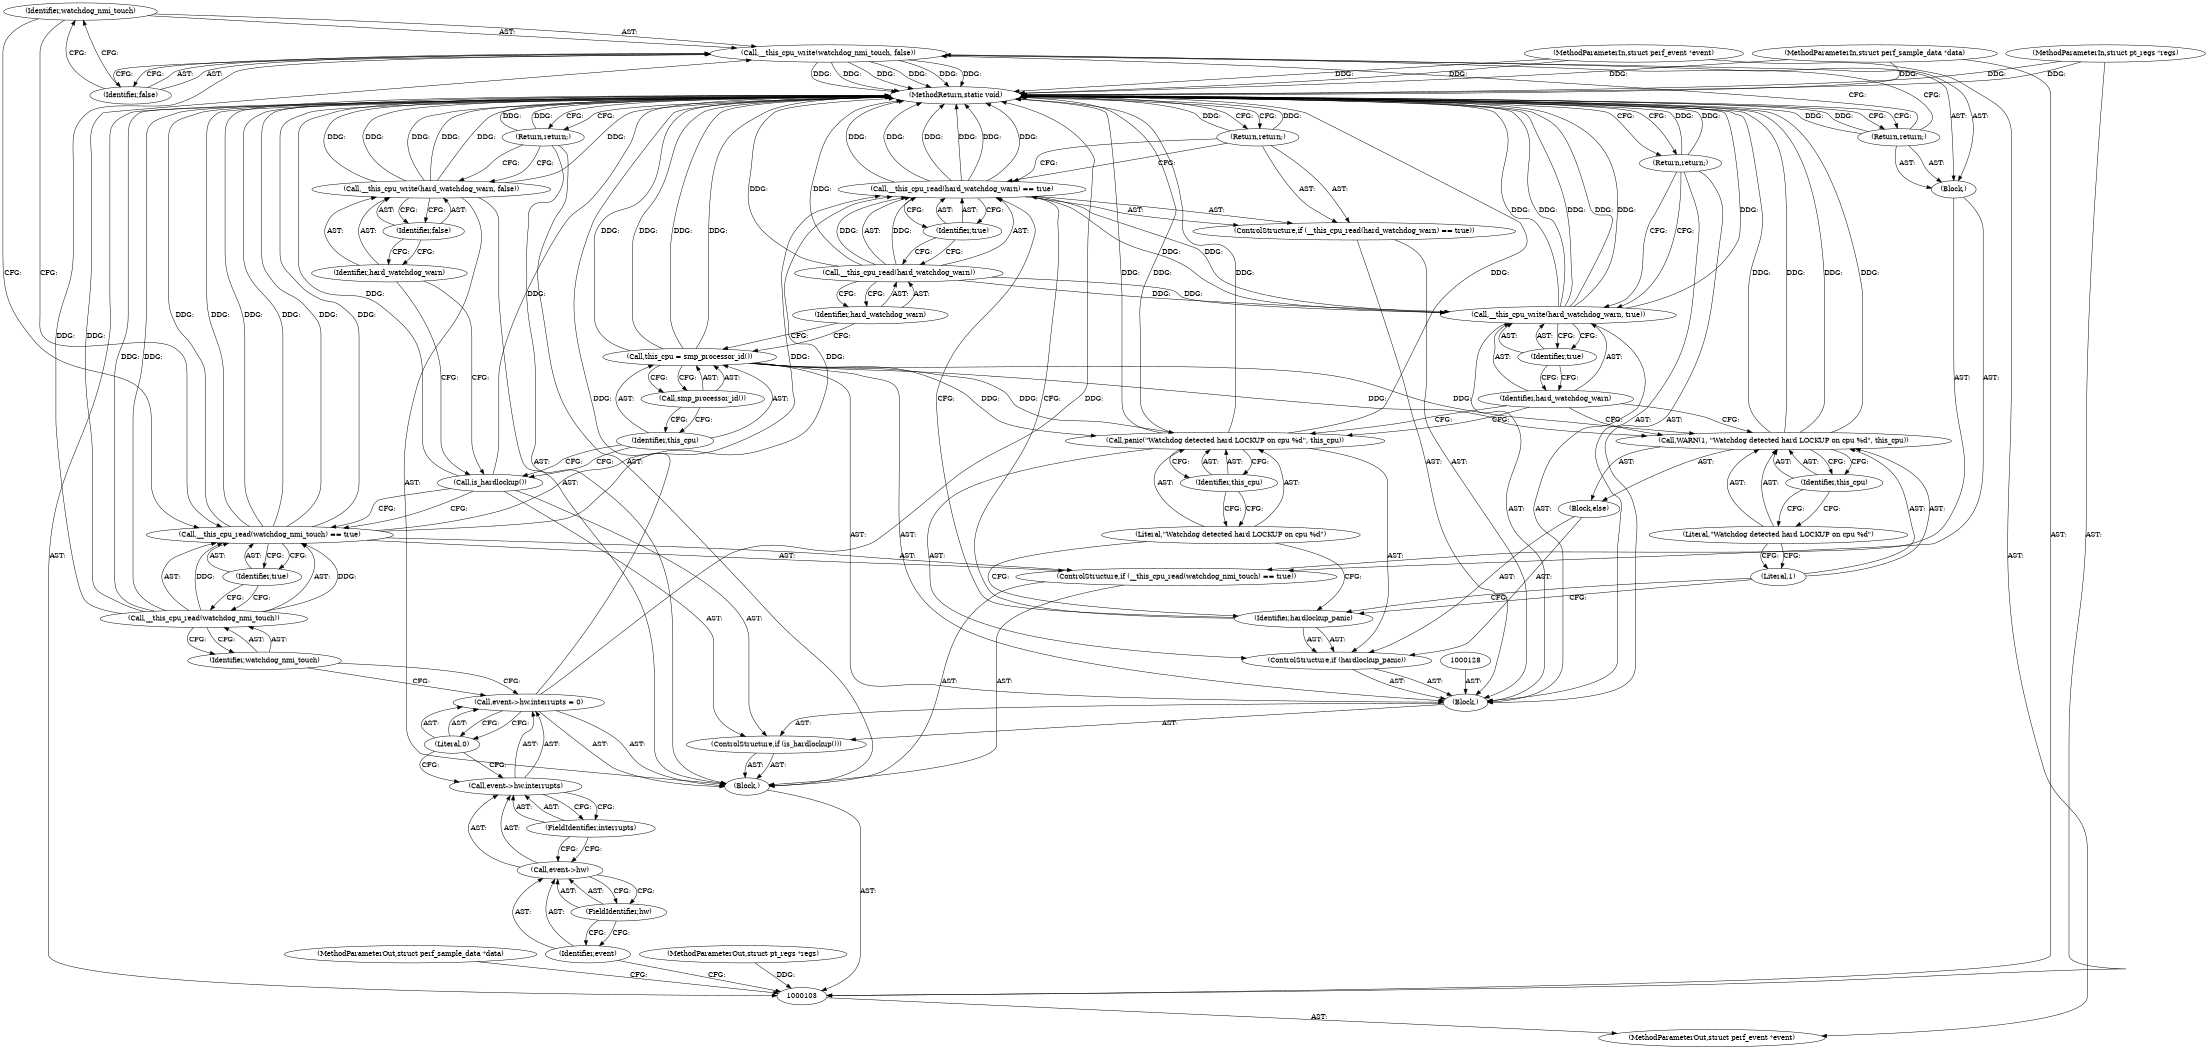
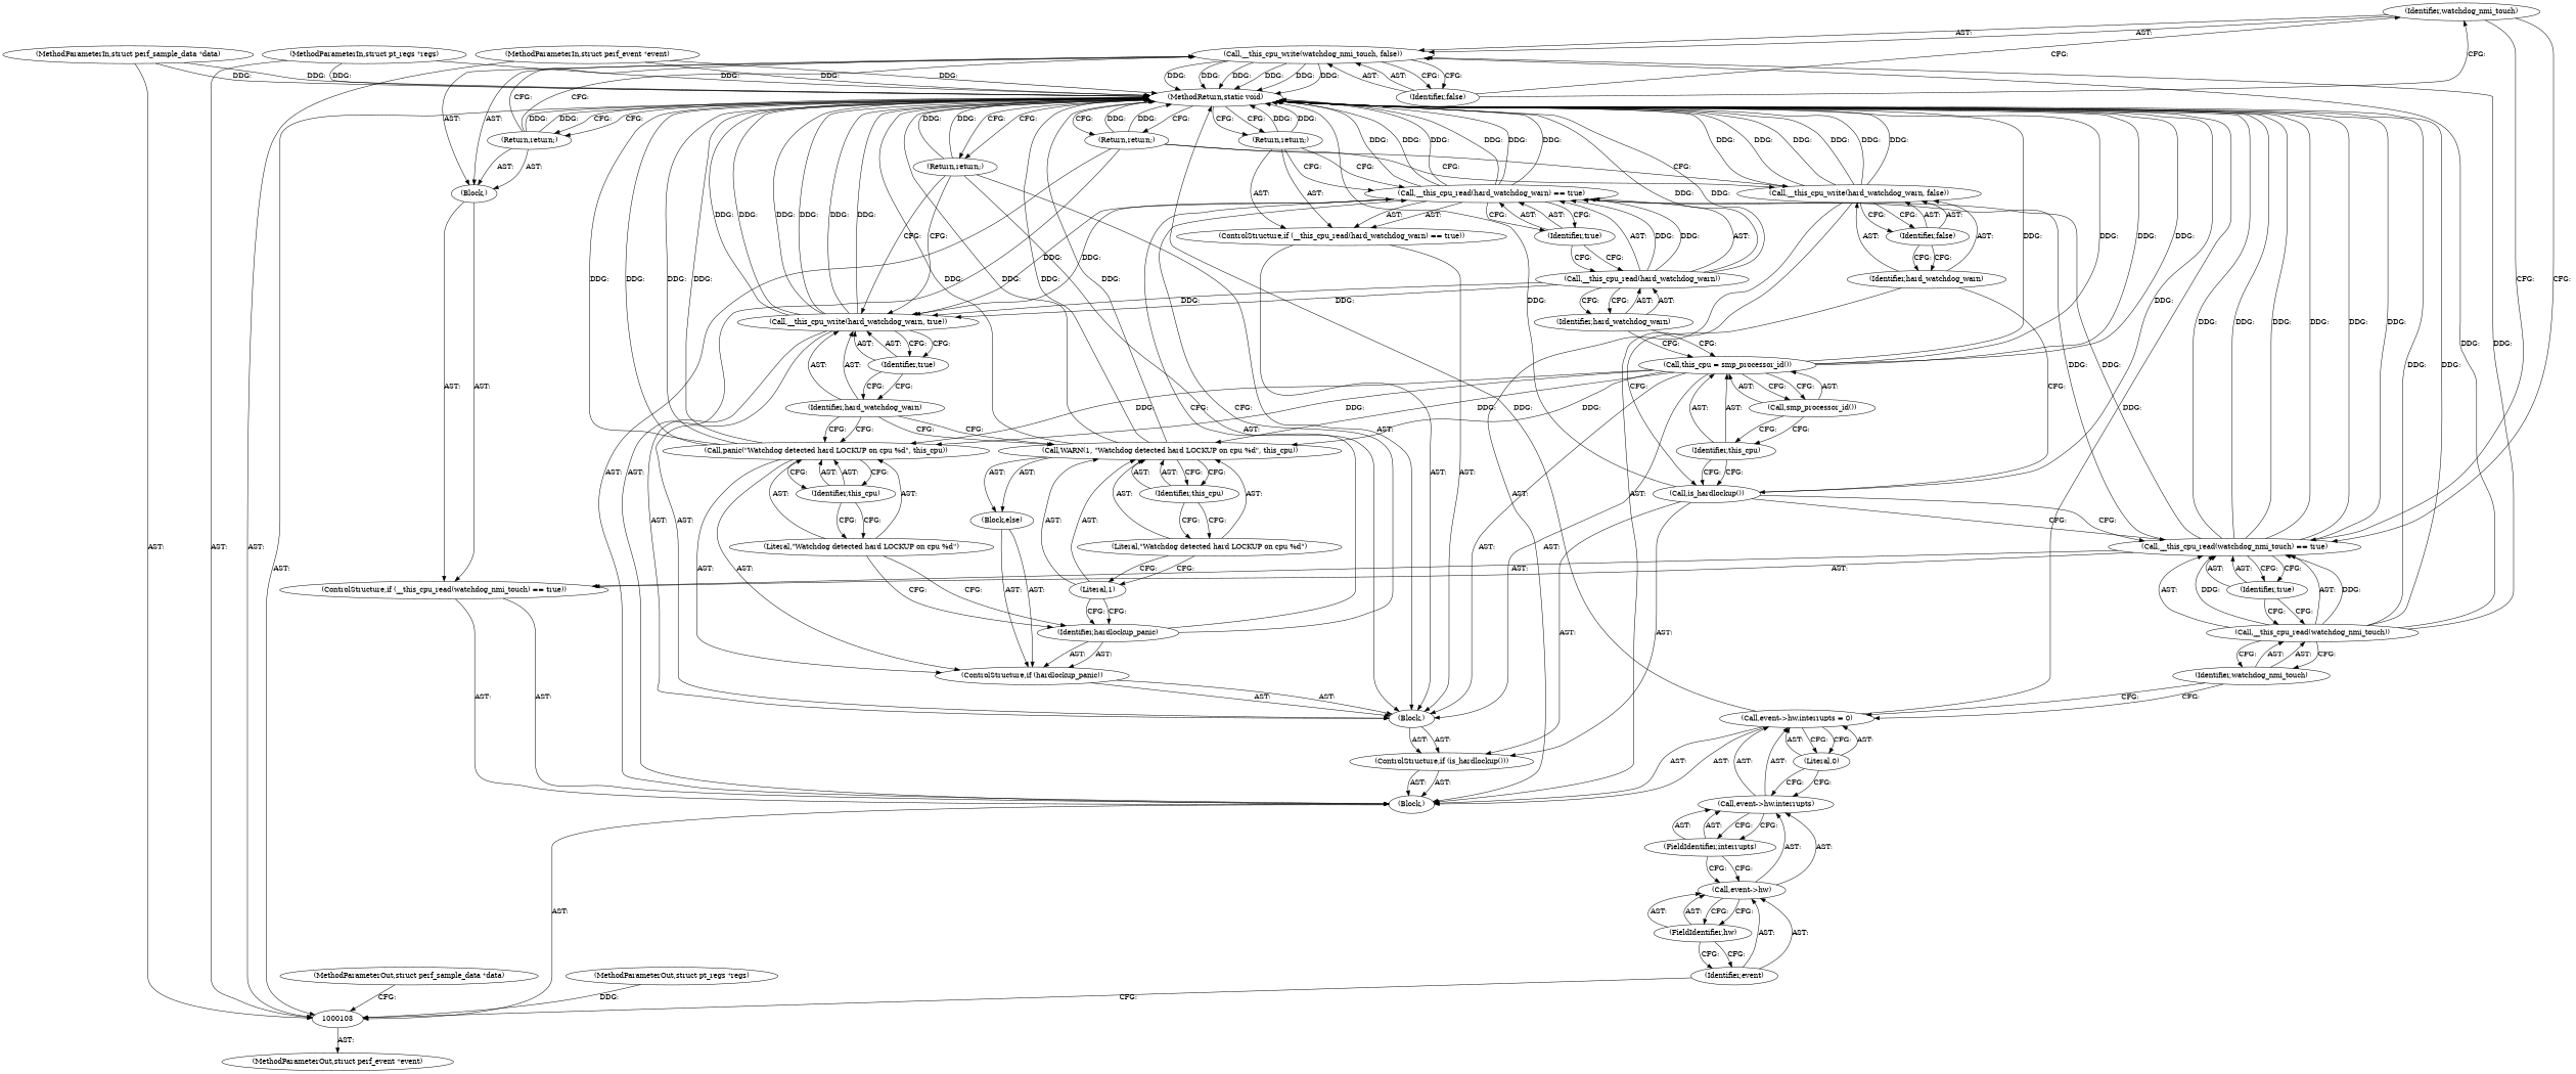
  digraph {
    n1 [label="(Identifier,watchdog_nmi_touch)"]
    n2 [label="(Call,__this_cpu_write(watchdog_nmi_touch, false))"]
    n3 [label="(Call,__this_cpu_read(watchdog_nmi_touch) == true)"]
    n4 [label="(Identifier,false)"]
    n5 [label="(MethodReturn,static void)"]
    n6 [label="(Block,)"]
    n7 [label="(Call,__this_cpu_read(hard_watchdog_warn) == true)"]
    n8 [label="(ControlStructure,if (__this_cpu_read(watchdog_nmi_touch) == true))"]
    n9 [label="(Identifier,true)"]
    n10 [label="(Return,return;)"]
    n11 [label="(Return,return;)"]
    n12 [label="(Return,return;)"]
    n13 [label="(Return,return;)"]
    1000103
    n15 [label="(ControlStructure,if (__this_cpu_read(hard_watchdog_warn) == true))"]
    n16 [label="(Block,)"]
    n17 [label="(Call,__this_cpu_write(hard_watchdog_warn, true))"]
    n18 [label="(Block,)"]
    n19 [label="(Call,__this_cpu_write(hard_watchdog_warn, false))"]
    n20 [label="(MethodParameterOut,struct perf_event *event)"]
    n21 [label="(MethodParameterIn,struct perf_event *event)"]
    n22 [label="(ControlStructure,if (is_hardlockup()))"]
    n23 [label="(Call,is_hardlockup())"]
    n24 [label="(Call,smp_processor_id())"]
    n25 [label="(Call,this_cpu = smp_processor_id())"]
    n26 [label="(Identifier,this_cpu)"]
    n27 [label="(Call,panic(\"Watchdog detected hard LOCKUP on cpu %d\", this_cpu))"]
    n28 [label="(Call,WARN(1, \"Watchdog detected hard LOCKUP on cpu %d\", this_cpu))"]
    n29 [label="(ControlStructure,if (hardlockup_panic))"]
    n30 [label="(Identifier,this_cpu)"]
    n31 [label="(Block,else)"]
    n32 [label="(Identifier,this_cpu)"]
    n33 [label="(Identifier,hard_watchdog_warn)"]
    n34 [label="(Call,__this_cpu_read(hard_watchdog_warn))"]
    n35 [label="(Identifier,true)"]
    n36 [label="(Identifier,true)"]
    n37 [label="(Identifier,hardlockup_panic)"]
    n38 [label="(Literal,\"Watchdog detected hard LOCKUP on cpu %d\")"]
    n39 [label="(MethodParameterIn,struct perf_sample_data *data)"]
    n40 [label="(MethodParameterOut,struct perf_sample_data *data)"]
    n41 [label="(Literal,\"Watchdog detected hard LOCKUP on cpu %d\")"]
    n42 [label="(Literal,1)"]
    n43 [label="(Identifier,hard_watchdog_warn)"]
    n44 [label="(Identifier,false)"]
    n45 [label="(Identifier,hard_watchdog_warn)"]
    n46 [label="(MethodParameterIn,struct pt_regs *regs)"]
    n47 [label="(MethodParameterOut,struct pt_regs *regs)"]
    n48 [label="(Call,event->hw.interrupts = 0)"]
    n49 [label="(Literal,0)"]
    n50 [label="(Call,event->hw.interrupts)"]
    n51 [label="(FieldIdentifier,interrupts)"]
    n52 [label="(Call,event->hw)"]
    n53 [label="(FieldIdentifier,hw)"]
    n54 [label="(Identifier,event)"]
    n55 [label="(Identifier,watchdog_nmi_touch)"]
    n56 [label="(Call,__this_cpu_read(watchdog_nmi_touch))"]
-   1000128
    n1 -> n2 [label="AST: "]
    n1 -> n2 [label="AST: "]
    n1 -> n3 [label="CFG: "]
    n1 -> n3 [label="CFG: "]
    n2 -> n4 [label="CFG: "]
    n2 -> n4 [label="CFG: "]
    n2 -> n5 [label="DDG: "]
    n2 -> n5 [label="DDG: "]
    n2 -> n5 [label="DDG: "]
    n2 -> n5 [label="DDG: "]
    n2 -> n5 [label="DDG: "]
    n2 -> n5 [label="DDG: "]
    n2 -> n6 [label="AST: "]
    n2 -> n6 [label="AST: "]
    n3 -> n5 [label="DDG: "]
    n3 -> n5 [label="DDG: "]
    n3 -> n5 [label="DDG: "]
    n3 -> n5 [label="DDG: "]
    n3 -> n5 [label="DDG: "]
    n3 -> n5 [label="DDG: "]
    n3 -> n7 [label="DDG: "]
    n3 -> n7 [label="DDG: "]
    n3 -> n8 [label="AST: "]
    n3 -> n8 [label="AST: "]
    n3 -> n9 [label="CFG: "]
    n3 -> n9 [label="CFG: "]
    n4 -> n1 [label="CFG: "]
    n4 -> n1 [label="CFG: "]
    n4 -> n2 [label="AST: "]
    n4 -> n2 [label="AST: "]
    n5 -> n10 [label="CFG: "]
    n5 -> n10 [label="CFG: "]
    n5 -> n11 [label="CFG: "]
    n5 -> n11 [label="CFG: "]
    n5 -> n12 [label="CFG: "]
    n5 -> n12 [label="CFG: "]
    n5 -> n13 [label="CFG: "]
    n5 -> n13 [label="CFG: "]
    n5 -> 1000103 [label="AST: "]
    n6 -> n8 [label="AST: "]
    n6 -> n8 [label="AST: "]
    n7 -> n5 [label="DDG: "]
    n7 -> n5 [label="DDG: "]
    n7 -> n5 [label="DDG: "]
    n7 -> n5 [label="DDG: "]
    n7 -> n5 [label="DDG: "]
    n7 -> n5 [label="DDG: "]
    n7 -> n15 [label="AST: "]
    n7 -> n15 [label="AST: "]
    n7 -> n17 [label="DDG: "]
    n7 -> n17 [label="DDG: "]
    n7 -> n35 [label="CFG: "]
    n7 -> n35 [label="CFG: "]
    n8 -> n18 [label="AST: "]
    n8 -> n18 [label="AST: "]
    n9 -> n3 [label="AST: "]
    n9 -> n3 [label="AST: "]
    n9 -> n56 [label="CFG: "]
    n9 -> n56 [label="CFG: "]
    n10 -> n2 [label="CFG: "]
    n10 -> n2 [label="CFG: "]
    n10 -> n5 [label="DDG: "]
    n10 -> n5 [label="DDG: "]
    n10 -> n6 [label="AST: "]
    n10 -> n6 [label="AST: "]
    n11 -> n5 [label="DDG: "]
    n11 -> n5 [label="DDG: "]
    n11 -> n7 [label="CFG: "]
    n11 -> n7 [label="CFG: "]
    n11 -> n15 [label="AST: "]
    n11 -> n15 [label="AST: "]
    n12 -> n5 [label="DDG: "]
    n12 -> n5 [label="DDG: "]
    n12 -> n16 [label="AST: "]
    n12 -> n16 [label="AST: "]
    n12 -> n17 [label="CFG: "]
    n12 -> n17 [label="CFG: "]
    n13 -> n5 [label="DDG: "]
    n13 -> n5 [label="DDG: "]
    n13 -> n18 [label="AST: "]
    n13 -> n18 [label="AST: "]
    n13 -> n19 [label="CFG: "]
    n13 -> n19 [label="CFG: "]
    1000103 -> n20 [label="AST: "]
    n15 -> n16 [label="AST: "]
    n15 -> n16 [label="AST: "]
    n16 -> n22 [label="AST: "]
    n16 -> n22 [label="AST: "]
    n17 -> n5 [label="DDG: "]
    n17 -> n5 [label="DDG: "]
    n17 -> n5 [label="DDG: "]
    n17 -> n5 [label="DDG: "]
    n17 -> n5 [label="DDG: "]
    n17 -> n5 [label="DDG: "]
    n17 -> n16 [label="AST: "]
    n17 -> n16 [label="AST: "]
    n17 -> n36 [label="CFG: "]
    n17 -> n36 [label="CFG: "]
    n18 -> 1000103 [label="AST: "]
    n19 -> n5 [label="DDG: "]
    n19 -> n5 [label="DDG: "]
    n19 -> n5 [label="DDG: "]
    n19 -> n5 [label="DDG: "]
    n19 -> n5 [label="DDG: "]
    n19 -> n5 [label="DDG: "]
    n19 -> n18 [label="AST: "]
    n19 -> n18 [label="AST: "]
    n19 -> n44 [label="CFG: "]
    n19 -> n44 [label="CFG: "]
    n21 -> n5 [label="DDG: "]
    n21 -> n5 [label="DDG: "]
-   n21 -> n20 [label="AST: "]
+   n21 -> 1000103 [label="AST: "]
    n22 -> n18 [label="AST: "]
    n22 -> n18 [label="AST: "]
    n23 -> n3 [label="CFG: "]
    n23 -> n3 [label="CFG: "]
    n23 -> n5 [label="DDG: "]
    n23 -> n5 [label="DDG: "]
    n23 -> n22 [label="AST: "]
    n23 -> n22 [label="AST: "]
    n24 -> n25 [label="AST: "]
    n24 -> n25 [label="AST: "]
    n24 -> n26 [label="CFG: "]
    n24 -> n26 [label="CFG: "]
    n25 -> n5 [label="DDG: "]
    n25 -> n5 [label="DDG: "]
    n25 -> n5 [label="DDG: "]
    n25 -> n5 [label="DDG: "]
    n25 -> n16 [label="AST: "]
    n25 -> n16 [label="AST: "]
    n25 -> n24 [label="CFG: "]
    n25 -> n24 [label="CFG: "]
    n25 -> n27 [label="DDG: "]
    n25 -> n27 [label="DDG: "]
    n25 -> n28 [label="DDG: "]
    n25 -> n28 [label="DDG: "]
    n26 -> n23 [label="CFG: "]
    n26 -> n23 [label="CFG: "]
    n26 -> n25 [label="AST: "]
    n26 -> n25 [label="AST: "]
    n27 -> n5 [label="DDG: "]
    n27 -> n5 [label="DDG: "]
    n27 -> n5 [label="DDG: "]
    n27 -> n5 [label="DDG: "]
    n27 -> n29 [label="AST: "]
    n27 -> n29 [label="AST: "]
    n27 -> n30 [label="CFG: "]
    n27 -> n30 [label="CFG: "]
    n28 -> n5 [label="DDG: "]
    n28 -> n5 [label="DDG: "]
    n28 -> n5 [label="DDG: "]
    n28 -> n5 [label="DDG: "]
    n28 -> n31 [label="AST: "]
    n28 -> n31 [label="AST: "]
    n28 -> n32 [label="CFG: "]
    n28 -> n32 [label="CFG: "]
    n29 -> n16 [label="AST: "]
    n29 -> n16 [label="AST: "]
    n30 -> n27 [label="AST: "]
    n30 -> n27 [label="AST: "]
    n30 -> n38 [label="CFG: "]
    n30 -> n38 [label="CFG: "]
    n31 -> n29 [label="AST: "]
    n31 -> n29 [label="AST: "]
    n32 -> n28 [label="AST: "]
    n32 -> n28 [label="AST: "]
    n32 -> n41 [label="CFG: "]
    n32 -> n41 [label="CFG: "]
    n33 -> n25 [label="CFG: "]
    n33 -> n25 [label="CFG: "]
    n33 -> n34 [label="AST: "]
    n33 -> n34 [label="AST: "]
    n34 -> n5 [label="DDG: "]
    n34 -> n5 [label="DDG: "]
    n34 -> n7 [label="AST: "]
    n34 -> n7 [label="DDG: "]
    n34 -> n7 [label="AST: "]
    n34 -> n7 [label="DDG: "]
    n34 -> n17 [label="DDG: "]
    n34 -> n17 [label="DDG: "]
    n34 -> n33 [label="CFG: "]
    n34 -> n33 [label="CFG: "]
    n35 -> n7 [label="AST: "]
    n35 -> n7 [label="AST: "]
    n35 -> n34 [label="CFG: "]
    n35 -> n34 [label="CFG: "]
    n36 -> n17 [label="AST: "]
    n36 -> n17 [label="AST: "]
    n36 -> n43 [label="CFG: "]
    n36 -> n43 [label="CFG: "]
    n37 -> n7 [label="CFG: "]
    n37 -> n7 [label="CFG: "]
    n37 -> n29 [label="AST: "]
    n37 -> n29 [label="AST: "]
    n38 -> n27 [label="AST: "]
    n38 -> n27 [label="AST: "]
    n38 -> n37 [label="CFG: "]
    n38 -> n37 [label="CFG: "]
    n39 -> n5 [label="DDG: "]
    n39 -> n5 [label="DDG: "]
    n39 -> 1000103 [label="AST: "]
    n40 -> 1000103 [label="CFG: "]
    n41 -> n28 [label="AST: "]
    n41 -> n28 [label="AST: "]
    n41 -> n42 [label="CFG: "]
    n41 -> n42 [label="CFG: "]
    n42 -> n28 [label="AST: "]
    n42 -> n28 [label="AST: "]
    n42 -> n37 [label="CFG: "]
    n42 -> n37 [label="CFG: "]
    n43 -> n17 [label="AST: "]
    n43 -> n17 [label="AST: "]
    n43 -> n27 [label="CFG: "]
    n43 -> n27 [label="CFG: "]
    n43 -> n28 [label="CFG: "]
    n43 -> n28 [label="CFG: "]
    n44 -> n19 [label="AST: "]
    n44 -> n19 [label="AST: "]
    n44 -> n45 [label="CFG: "]
    n44 -> n45 [label="CFG: "]
    n45 -> n19 [label="AST: "]
    n45 -> n19 [label="AST: "]
    n45 -> n23 [label="CFG: "]
    n45 -> n23 [label="CFG: "]
    n46 -> n5 [label="DDG: "]
    n46 -> n5 [label="DDG: "]
    n46 -> 1000103 [label="AST: "]
    n47 -> 1000103 [label="DDG: "]
    n48 -> n5 [label="DDG: "]
    n48 -> n5 [label="DDG: "]
    n48 -> n18 [label="AST: "]
    n48 -> n18 [label="AST: "]
    n48 -> n49 [label="CFG: "]
    n48 -> n49 [label="CFG: "]
    n49 -> n48 [label="AST: "]
    n49 -> n48 [label="AST: "]
    n49 -> n50 [label="CFG: "]
    n49 -> n50 [label="CFG: "]
    n50 -> n48 [label="AST: "]
    n50 -> n48 [label="AST: "]
    n50 -> n51 [label="CFG: "]
    n50 -> n51 [label="CFG: "]
    n51 -> n50 [label="AST: "]
    n51 -> n50 [label="AST: "]
    n51 -> n52 [label="CFG: "]
    n51 -> n52 [label="CFG: "]
    n52 -> n50 [label="AST: "]
    n52 -> n50 [label="AST: "]
    n52 -> n53 [label="CFG: "]
    n52 -> n53 [label="CFG: "]
    n53 -> n52 [label="AST: "]
    n53 -> n52 [label="AST: "]
    n53 -> n54 [label="CFG: "]
    n53 -> n54 [label="CFG: "]
    n54 -> 1000103 [label="CFG: "]
    n54 -> n52 [label="AST: "]
    n54 -> n52 [label="AST: "]
    n55 -> n48 [label="CFG: "]
    n55 -> n48 [label="CFG: "]
    n55 -> n56 [label="AST: "]
    n55 -> n56 [label="AST: "]
    n56 -> n2 [label="DDG: "]
    n56 -> n2 [label="DDG: "]
    n56 -> n3 [label="AST: "]
    n56 -> n3 [label="DDG: "]
    n56 -> n3 [label="AST: "]
    n56 -> n3 [label="DDG: "]
    n56 -> n5 [label="DDG: "]
    n56 -> n5 [label="DDG: "]
    n56 -> n55 [label="CFG: "]
    n56 -> n55 [label="CFG: "]
-   1000128 -> n16 [label="AST: "]
  }
